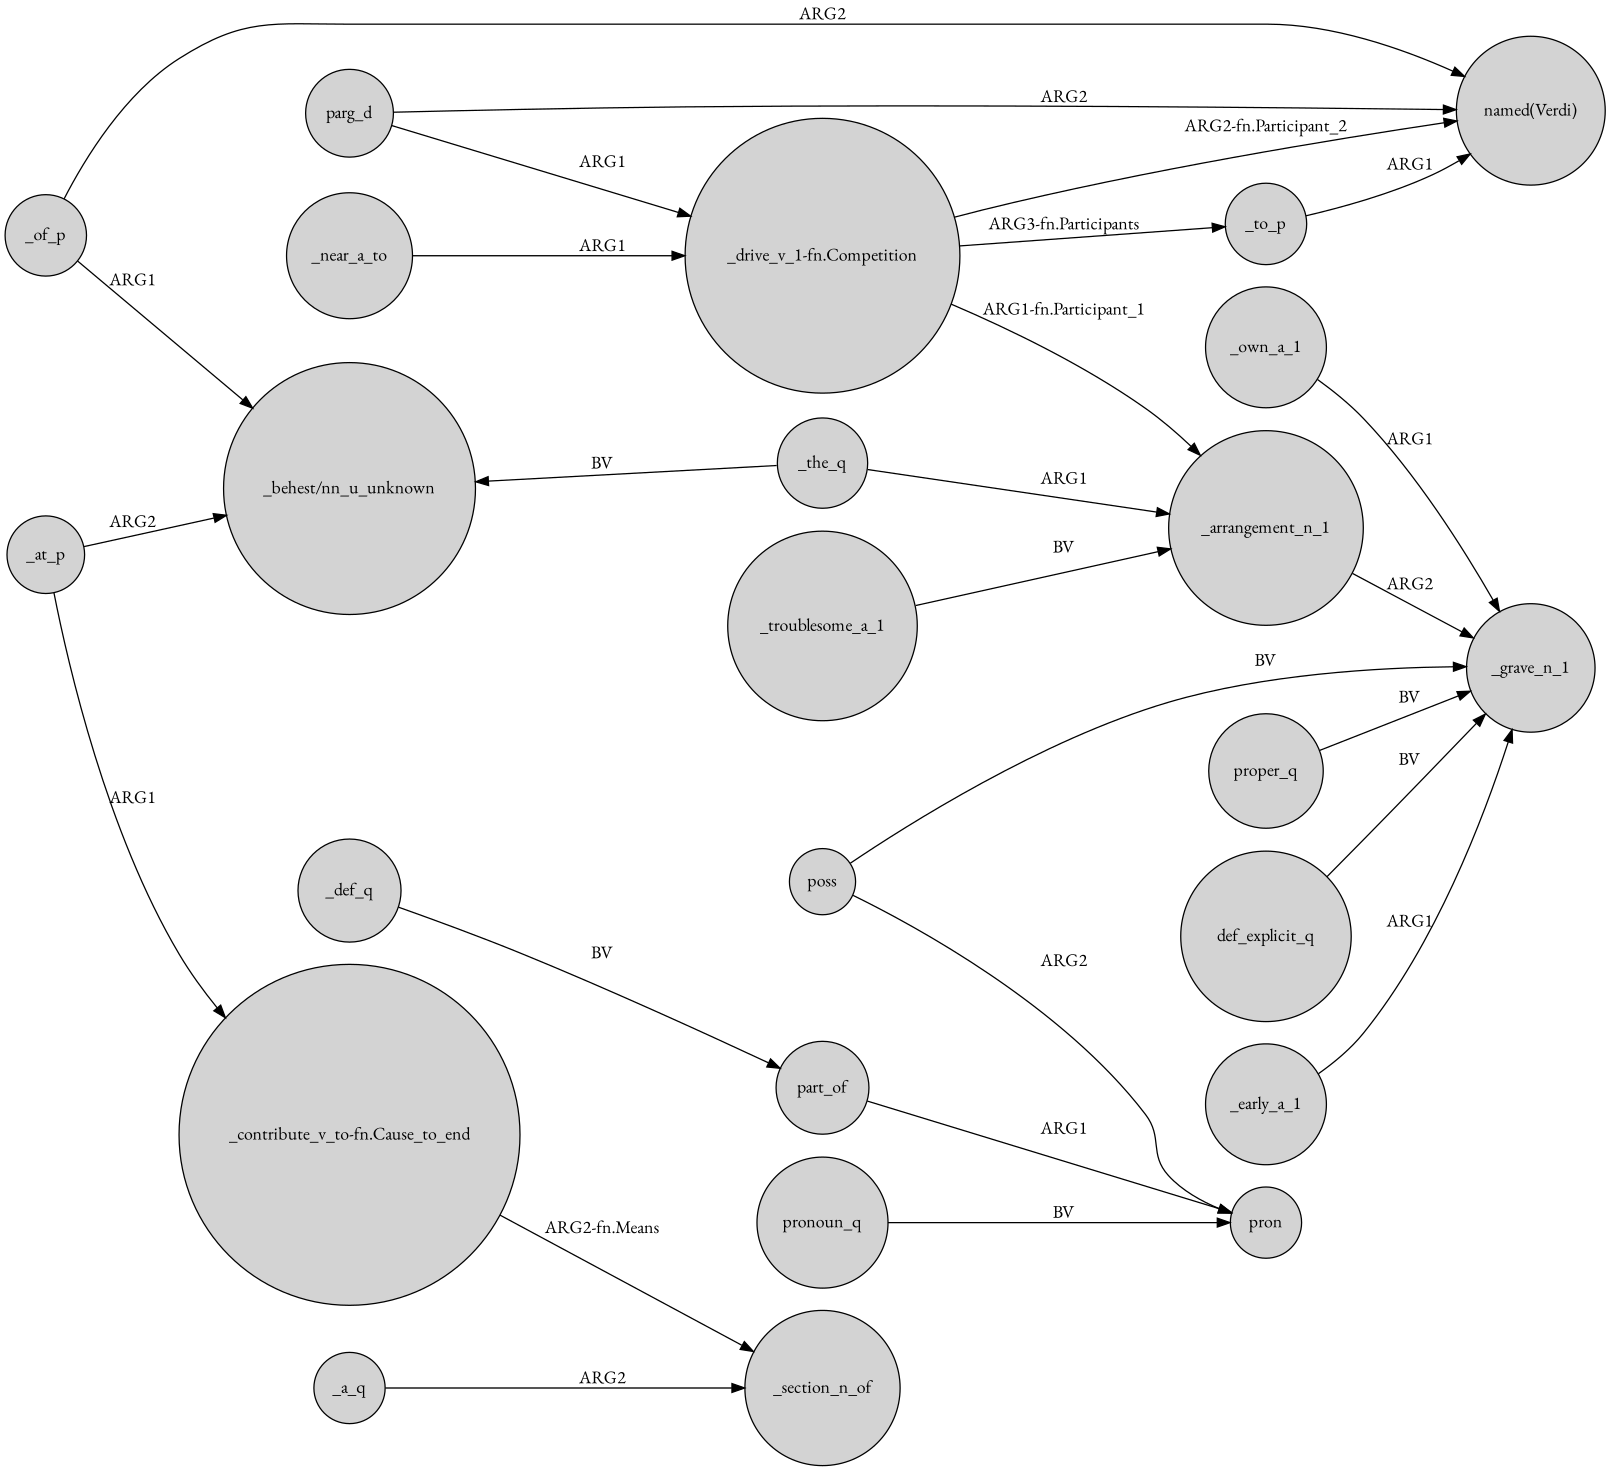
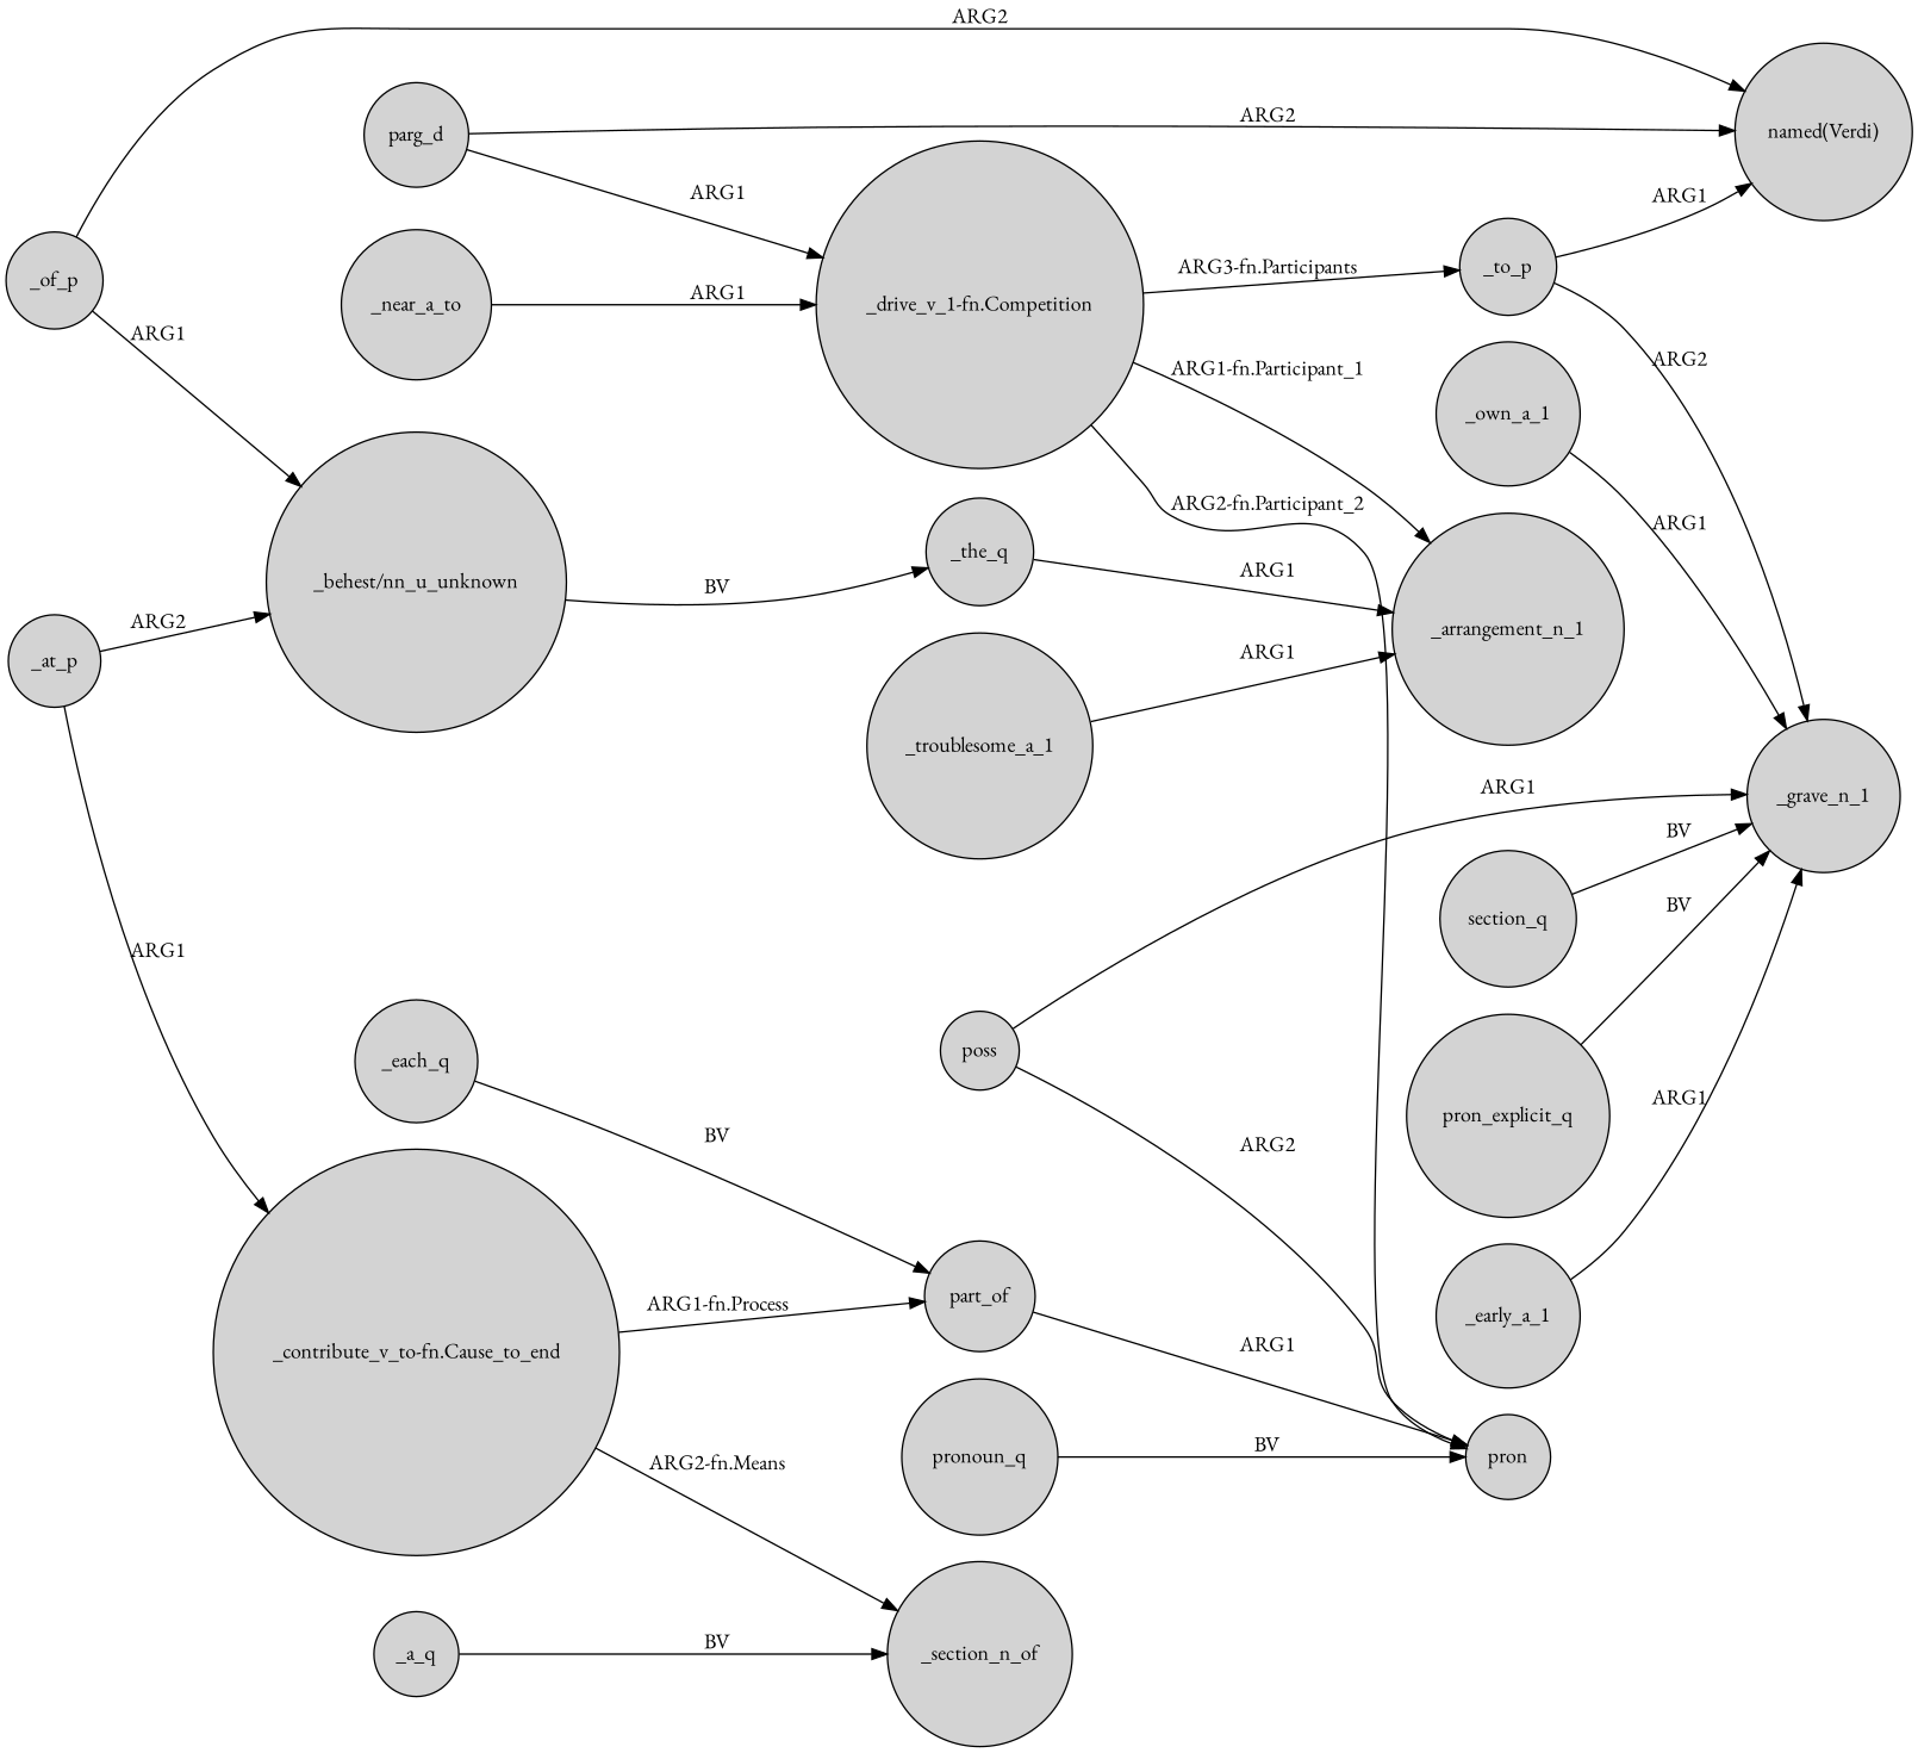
  digraph {
    fontname="EB Garamond"
    rankdir=LR
    node [fontname="EB Garamond" shape=circle style=filled]
    edge [fontname="EB Garamond"]
    _troublesome_a_1
    _arrangement_n_1
    poss
    _grave_n_1
    pron
-   def_explicit_q
-   _each_q [label=_def_q]
+   def_explicit_q [label=pron_explicit_q]
+   _each_q
    part_of
    "_drive_v_1-fn.Competition"
    _to_p
    "named(Verdi)"
    "_contribute_v_to-fn.Cause_to_end"
    _section_n_of
    _the_q
    "_behest/nn_u_unknown"
    _early_a_1
    _of_p
    pronoun_q
    _own_a_1
    parg_d
    _near_a_to
-   proper_q
+   proper_q [label=section_q]
    _at_p
    _a_q
-   _troublesome_a_1 -> _arrangement_n_1 [label=BV]
-   poss -> _grave_n_1 [label=BV]
+   _troublesome_a_1 -> _arrangement_n_1 [label=ARG1]
+   poss -> _grave_n_1 [label=ARG1]
    poss -> pron [label=ARG2]
    def_explicit_q -> _grave_n_1 [label=BV]
    _each_q -> part_of [label=BV]
    part_of -> pron [label=ARG1]
    "_drive_v_1-fn.Competition" -> _arrangement_n_1 [label="ARG1-fn.Participant_1"]
    "_drive_v_1-fn.Competition" -> _to_p [label="ARG3-fn.Participants"]
-   "_drive_v_1-fn.Competition" -> "named(Verdi)" [label="ARG2-fn.Participant_2"]
-   _arrangement_n_1 -> _grave_n_1 [label=ARG2]
+   "_drive_v_1-fn.Competition" -> pron [label="ARG2-fn.Participant_2"]
+   _to_p -> _grave_n_1 [label=ARG2]
    _to_p -> "named(Verdi)" [label=ARG1]
+   "_contribute_v_to-fn.Cause_to_end" -> part_of [label="ARG1-fn.Process"]
    "_contribute_v_to-fn.Cause_to_end" -> _section_n_of [label="ARG2-fn.Means"]
    _the_q -> _arrangement_n_1 [label=ARG1]
-   _the_q -> "_behest/nn_u_unknown" [label=BV]
+   "_behest/nn_u_unknown" -> _the_q [label=BV]
    _early_a_1 -> _grave_n_1 [label=ARG1]
    _of_p -> "named(Verdi)" [label=ARG2]
    _of_p -> "_behest/nn_u_unknown" [label=ARG1]
    pronoun_q -> pron [label=BV]
    _own_a_1 -> _grave_n_1 [label=ARG1]
    parg_d -> "_drive_v_1-fn.Competition" [label=ARG1]
    parg_d -> "named(Verdi)" [label=ARG2]
    _near_a_to -> "_drive_v_1-fn.Competition" [label=ARG1]
    proper_q -> _grave_n_1 [label=BV]
    _at_p -> "_contribute_v_to-fn.Cause_to_end" [label=ARG1]
    _at_p -> "_behest/nn_u_unknown" [label=ARG2]
-   _a_q -> _section_n_of [label=ARG2]
+   _a_q -> _section_n_of [label=BV]
  }
